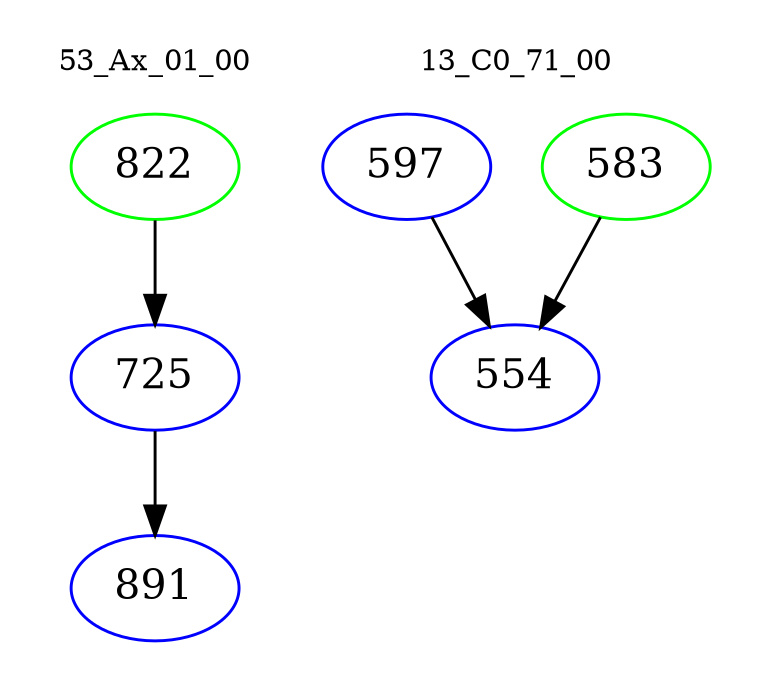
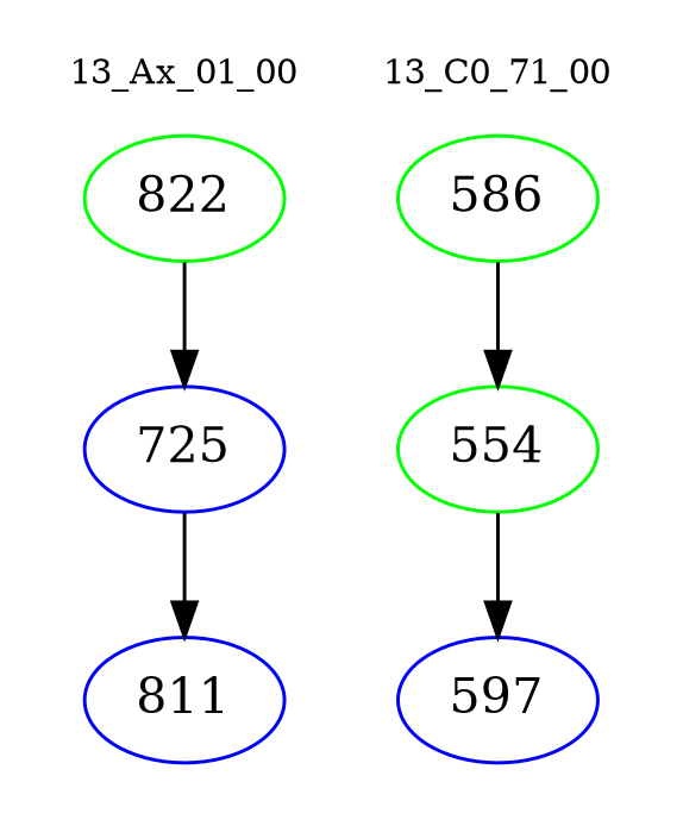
  digraph {
    node [color=blue]
    edge [color=black]
    n1 [color=green label=822]
    n2 [label=725]
-   n3 [label=891]
-   n4 [color=green label=583]
-   n5 [label=554]
+   n3 [label=811]
+   n4 [color=green label=586]
+   n5 [color=green label=554]
    n6 [label=597]
    subgraph cluster_1 {
      color=white
      fontsize=10
-     label="53_Ax_01_00"
+     label="13_Ax_01_00"
      n1
      n2
      n3
    }
    subgraph cluster_2 {
      color=white
      fontsize=10
      label="13_C0_71_00"
      n4
      n5
      n6
    }
    n1 -> n2
    n2 -> n3
    n4 -> n5
-   n6 -> n5
+   n5 -> n6
  }
